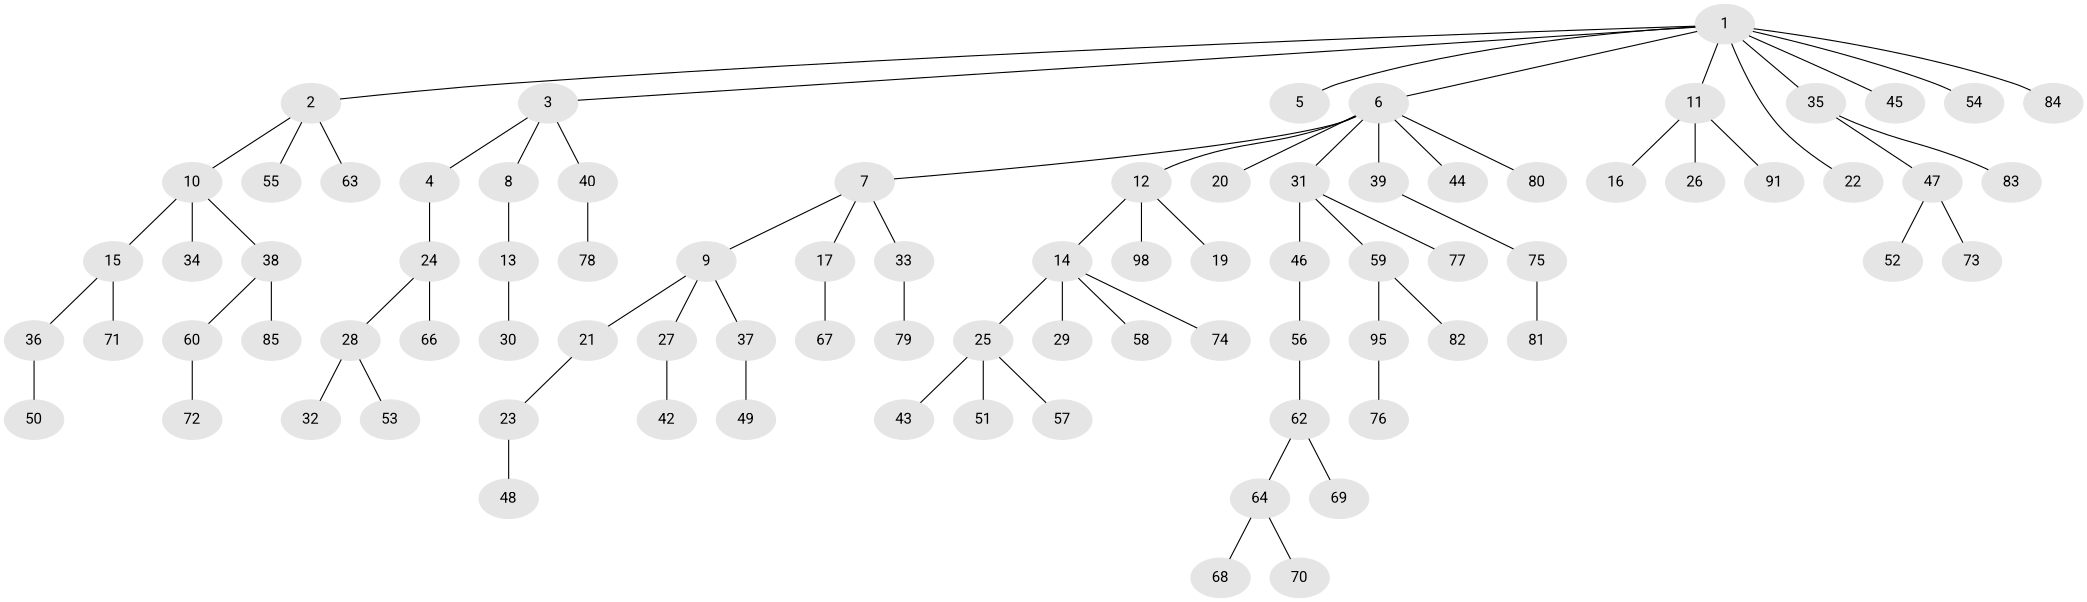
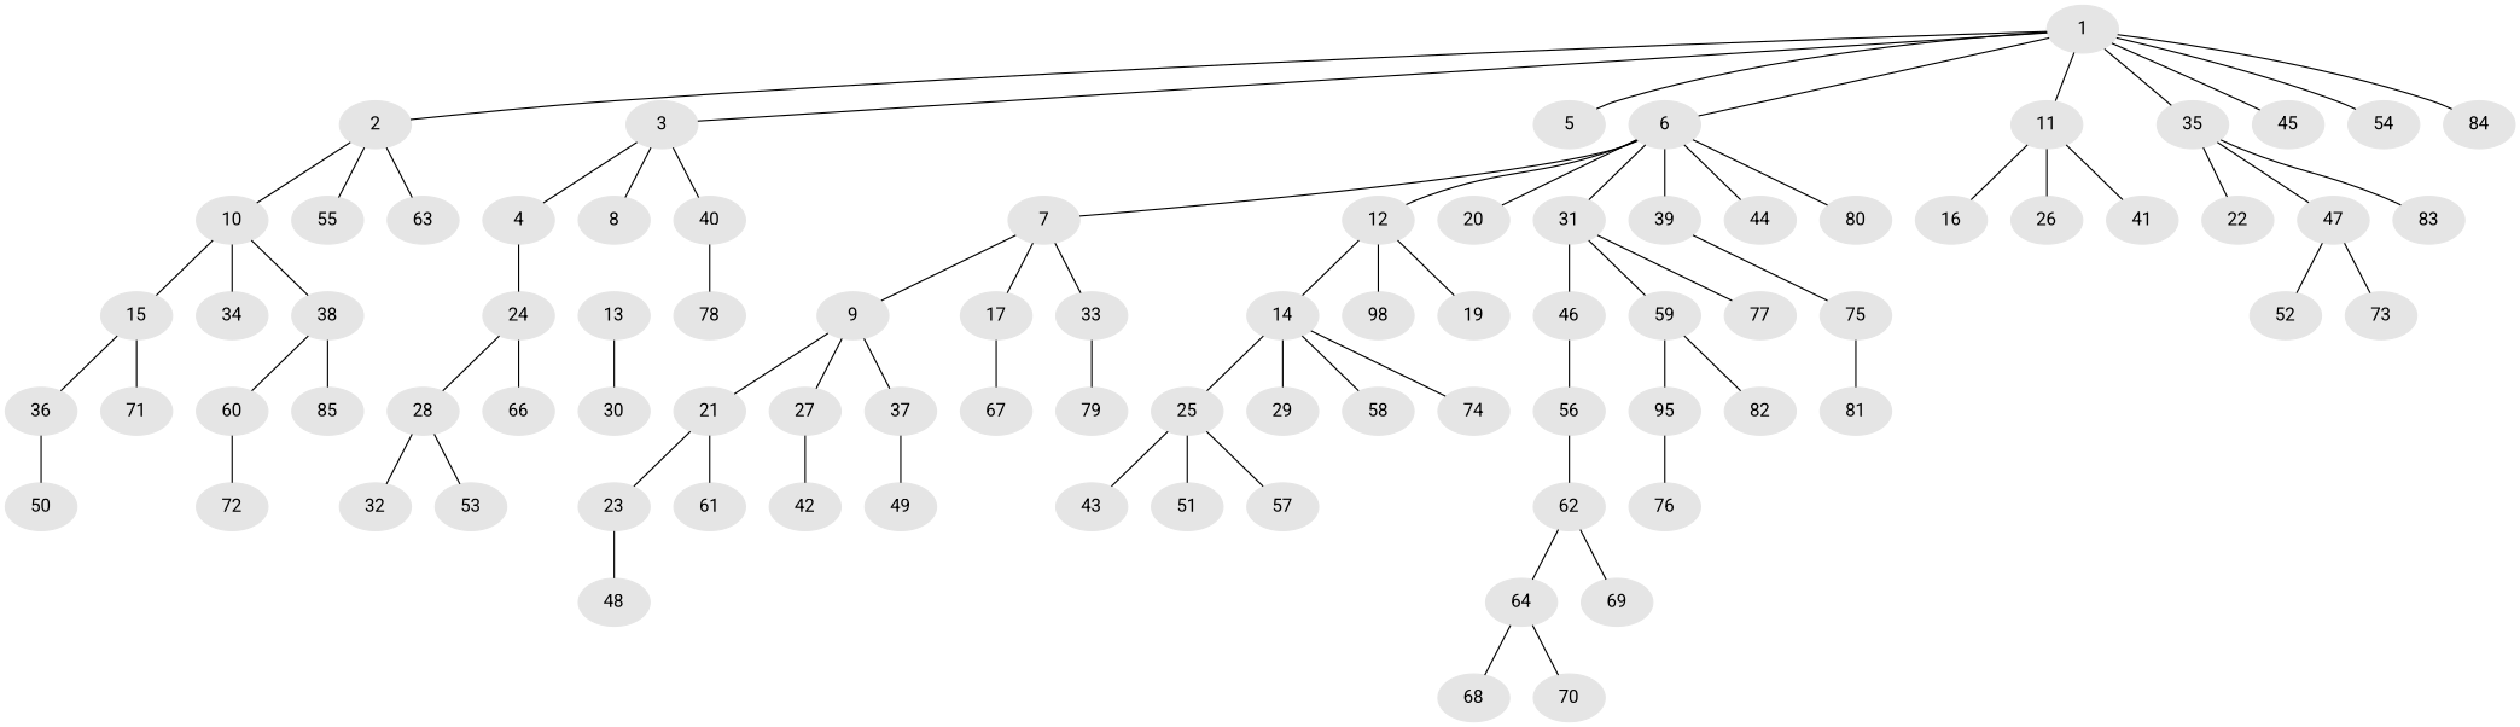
  graph {
    fontname=Roboto
    node [color=gray90 fontname=Roboto style=filled]
    edge [fontname=Roboto]
    1
    2
    3
    5
    6
    11
    22
    35
    45
    54
    84
    10
    55
    63
    4
    8
    40
    7
    12
    20
    31
    39
    44
    80
    16
    26
-   41 [label=91]
+   41
    47
    83
    15
    34
    38
    24
    13
    78
    28
    66
    9
    17
    33
    14
    n42 [label=98]
    19
    46
    59
    77
    75
    21
    27
    37
    67
    79
    30
    23
+   61
    42
    49
    36
    71
    60
    85
    25
    29
    58
    74
    43
    51
    57
    50
    48
    32
    53
    56
    n74 [label=95]
    82
    52
    73
    72
    81
    62
    64
    69
    76
    68
    70
    1 -- 2
    1 -- 3
    1 -- 5
    1 -- 6
    1 -- 11
-   1 -- 22
+   35 -- 22
    1 -- 35
    1 -- 45
    1 -- 54
    1 -- 84
    2 -- 10
    2 -- 55
    2 -- 63
    3 -- 4
    3 -- 8
    3 -- 40
    6 -- 7
    6 -- 12
    6 -- 20
    6 -- 31
    6 -- 39
    6 -- 44
    6 -- 80
    11 -- 16
    11 -- 26
    11 -- 41
    35 -- 47
    35 -- 83
    10 -- 15
    10 -- 34
    10 -- 38
    4 -- 24
-   8 -- 13
    40 -- 78
    7 -- 9
    7 -- 17
    7 -- 33
    12 -- 14
    12 -- n42
    12 -- 19
    31 -- 46
    31 -- 59
    31 -- 77
    39 -- 75
    47 -- 52
    47 -- 73
    15 -- 36
    15 -- 71
    38 -- 60
    38 -- 85
    24 -- 28
    24 -- 66
    13 -- 30
    28 -- 32
    28 -- 53
    9 -- 21
    9 -- 27
    9 -- 37
    17 -- 67
    33 -- 79
    14 -- 25
    14 -- 29
    14 -- 58
    14 -- 74
    46 -- 56
    59 -- n74
    59 -- 82
    75 -- 81
    21 -- 23
+   21 -- 61
    27 -- 42
    37 -- 49
    23 -- 48
    36 -- 50
    60 -- 72
    25 -- 43
    25 -- 51
    25 -- 57
    56 -- 62
    n74 -- 76
    62 -- 64
    62 -- 69
    64 -- 68
    64 -- 70
  }
